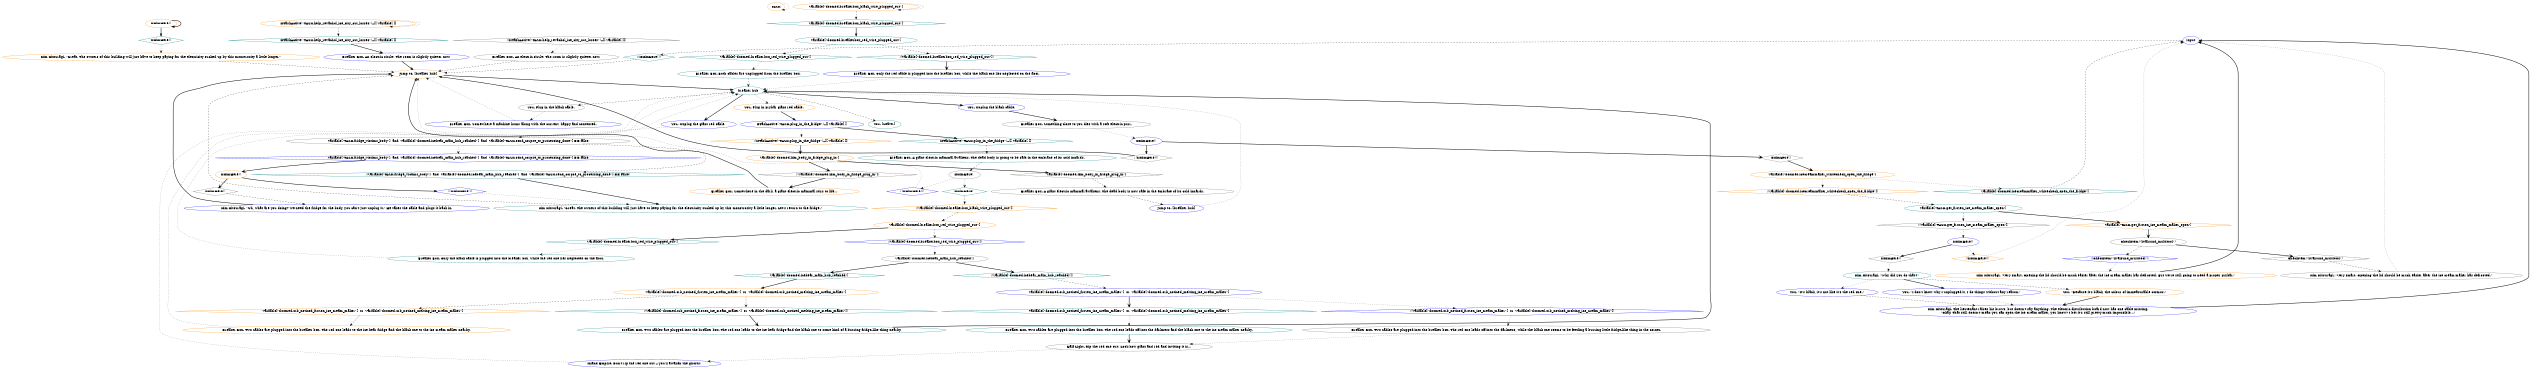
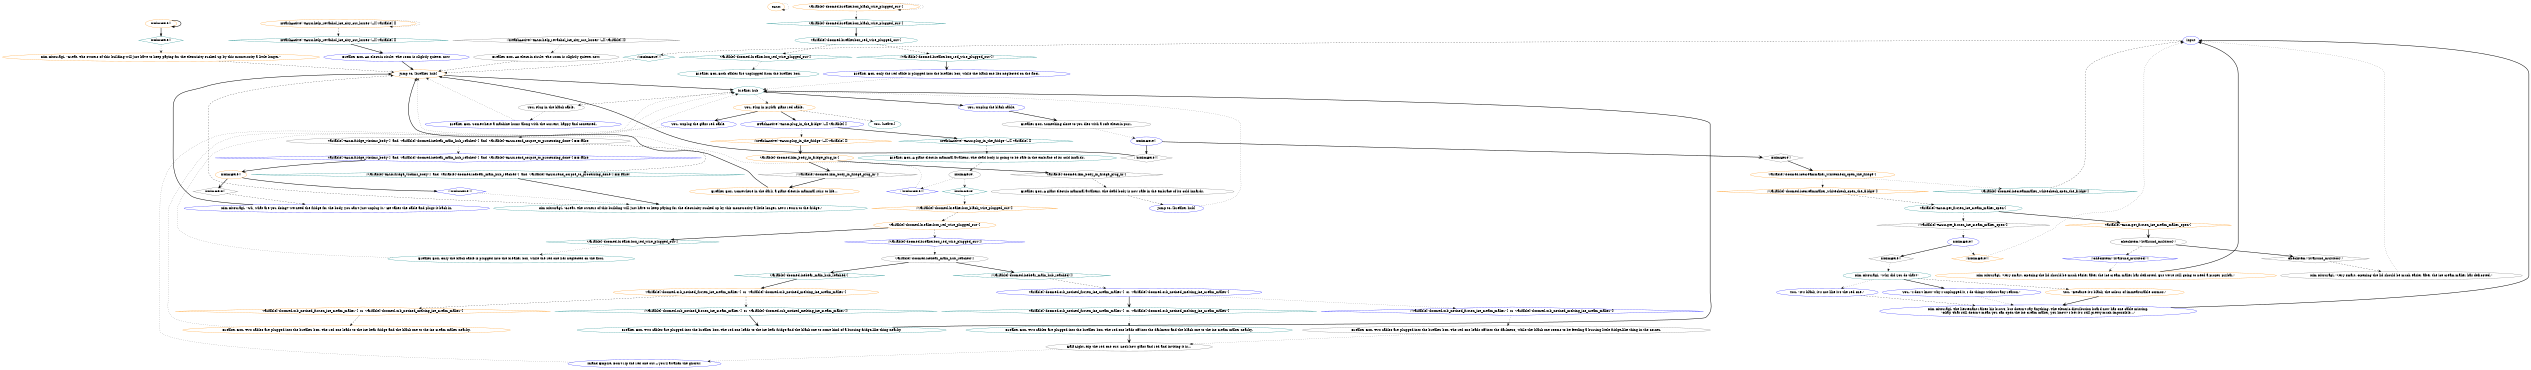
  digraph {
    node [color=teal]
    edge [arrowhead=normal style=bold]
    n1 [color=darkorange label=TASK]
    n2 [color=blue label=input]
    n3 [label="!(IsKimHere())" shape=diamond]
    n4 [color=darkorange label="Jump to: [breaker hub]"]
    n5 [color=blue label="Jump to: [breaker hub]"]
    n6 [label="breaker hub"]
    n7 [color=blue label="You: Unplug the giant red cable."]
    n8 [color=darkorange label="You: Plug in prybar giant red cable."]
    n9 [color=gray40 label="You: Plug in the black cable."]
    n10 [color=blue label="You: Unplug the black cable."]
    n11 [label="You: [Leave.]"]
    n12 [color=darkorange label="IsKimHere()"]
    n13 [label="IsKimHere()" shape=diamond]
    n14 [color=darkorange label="Kim Kitsuragi: \"Great. The owners of this building will just have to keep paying for the electricity sucked up by this monstrosity a little longer.\""]
    n15 [color=darkorange label="Variable[\"doomed.breakerbox_black_wire_plugged_out\"]"]
    n16 [label="Variable[\"doomed.breakerbox_black_wire_plugged_out\"]" shape=diamond]
    n17 [label="Variable[\"doomed.breakerbox_red_wire_plugged_out\"]"]
    n18 [label="Variable[\"doomed.breakerbox_red_wire_plugged_out\"]" shape=diamond]
    n19 [label="!(Variable[\"doomed.breakerbox_red_wire_plugged_out\"])" shape=diamond]
    n20 [color=darkorange label="!(Variable[\"doomed.breakerbox_black_wire_plugged_out\"])" shape=diamond]
    n21 [color=darkorange label="Variable[\"doomed.breakerbox_red_wire_plugged_out\"]"]
    n22 [label="Variable[\"doomed.breakerbox_red_wire_plugged_out\"]" shape=diamond]
    n23 [color=blue label="!(Variable[\"doomed.breakerbox_red_wire_plugged_out\"])" shape=diamond]
    n24 [label="Kim Kitsuragi: \"Great. The owners of this building will just have to keep paying for the electricity sucked up by this monstrosity a little longer. Let's return to the fridge.\""]
    n25 [color=darkorange label="IsTaskActive(\"TASK.help_revachol_ice_city_cut_losses\")--[[ Variable[ ]]"]
    n26 [label="IsTaskActive(\"TASK.help_revachol_ice_city_cut_losses\")--[[ Variable[ ]]" shape=diamond]
    n27 [color=blue label="Breaker Box: An electric sizzle! The room is slightly quieter now."]
    n28 [color=gray40 label="!(IsTaskActive(\"TASK.help_revachol_ice_city_cut_losses\")--[[ Variable[ ]])" shape=diamond]
    n29 [color=gray40 label="Breaker Box: An electric sizzle! The room is slightly quieter now."]
    n30 [color=gray40 label="Half Light: Rip the red one out! Look how giant and red and inviting it is..."]
    n31 [color=blue label="Inland Empire: Don't rip the red one out -- you'll awaken the ghosts!"]
    n32 [color=gray40 label="Breaker Box: Two cables are plugged into the breaker box. The red one leads off into the darkness, while the black one seems to be feeding a buzzing little fridge-like thing in the corner."]
    n33 [color=gray40 label="Variable[\"doomed.icebear_main_hub_reached\"]"]
    n34 [label="Variable[\"doomed.icebear_main_hub_reached\"]" shape=diamond]
    n35 [label="!(Variable[\"doomed.icebear_main_hub_reached\"])" shape=diamond]
    n36 [color=darkorange label="Variable[\"doomed.orb_noticed_frozen_ice_cream_maker\"]  or  Variable[\"doomed.orb_noticed_melting_ice_cream_maker\"]"]
    n37 [color=blue label="Variable[\"doomed.orb_noticed_frozen_ice_cream_maker\"]  or  Variable[\"doomed.orb_noticed_melting_ice_cream_maker\"]"]
    n38 [color=darkorange label="Variable[\"doomed.orb_noticed_frozen_ice_cream_maker\"]  or  Variable[\"doomed.orb_noticed_melting_ice_cream_maker\"]" shape=diamond]
    n39 [label="!(Variable[\"doomed.orb_noticed_frozen_ice_cream_maker\"]  or  Variable[\"doomed.orb_noticed_melting_ice_cream_maker\"])" shape=diamond]
    n40 [label="Variable[\"doomed.orb_noticed_frozen_ice_cream_maker\"]  or  Variable[\"doomed.orb_noticed_melting_ice_cream_maker\"]" shape=diamond]
    n41 [color=blue label="!(Variable[\"doomed.orb_noticed_frozen_ice_cream_maker\"]  or  Variable[\"doomed.orb_noticed_melting_ice_cream_maker\"])" shape=diamond]
    n42 [color=darkorange label="Variable[\"doomed.icecreammaker_whitecheck_open_the_fridge\"]"]
    n43 [label="Variable[\"doomed.icecreammaker_whitecheck_open_the_fridge\"]" shape=diamond]
    n44 [color=darkorange label="!(Variable[\"doomed.icecreammaker_whitecheck_open_the_fridge\"])" shape=diamond]
    n45 [label="Variable[\"TASK.get_frozen_ice_cream_maker_open\"]"]
    n46 [color=darkorange label="Variable[\"TASK.get_frozen_ice_cream_maker_open\"]" shape=diamond]
    n47 [color=gray40 label="!(Variable[\"TASK.get_frozen_ice_cream_maker_open\"])" shape=diamond]
    n48 [color=gray40 label="CheckItem(\"kvalsund_multitool\")"]
    n49 [color=blue label="IsKimHere()"]
    n50 [color=gray40 label="CheckItem(\"kvalsund_multitool\")" shape=diamond]
    n51 [color=blue label="!(CheckItem(\"kvalsund_multitool\"))" shape=diamond]
    n52 [color=gray40 label="IsKimHere()" shape=diamond]
    n53 [color=darkorange label="!(IsKimHere())" shape=diamond]
    n54 [label="Breaker Box: Two cables are plugged into the breaker box. The red one leads to the ice bear fridge and the black one to some kind of a buzzing fridge-like thing nearby."]
    n55 [color=blue label="Kim Kitsuragi: The lieutenant raises his brows, but doesn't say anything. The electric distribution board now has one cable missing.\n\"Okay. That still doesn't mean you can open the ice cream maker, you know? I bet it's still pretty much impossible...\""]
    n56 [color=darkorange label="Breaker Box: Somewhere in the dark, a giant electric mammal stirs to life..."]
    n57 [label="Breaker Box: Two cables are plugged into the breaker box. The red one leads off into the darkness and the black one to the ice cream maker nearby."]
    n58 [color=darkorange label="Kim Kitsuragi: \"Very smart. Opening the lid should be much easier after the ice cream maker has defrosted. But we're still going to need a proper prybar.\""]
    n59 [color=blue label="IsTaskActive(\"TASK.plug_in_the_fridge\")--[[ Variable[ ]]"]
    n60 [label="IsTaskActive(\"TASK.plug_in_the_fridge\")--[[ Variable[ ]]" shape=diamond]
    n61 [color=darkorange label="!(IsTaskActive(\"TASK.plug_in_the_fridge\")--[[ Variable[ ]])" shape=diamond]
    n62 [label="Breaker Box: A giant electric mammal awakens. The dead body is going to be safe in the embrace of its cold innards."]
    n63 [color=darkorange label="Variable[\"doomed.kim_body_in_fridge_plug_in\"]"]
    n64 [color=gray40 label="IsKimHere()"]
    n65 [color=gray40 label="Variable[\"doomed.kim_body_in_fridge_plug_in\"]" shape=diamond]
    n66 [color=gray40 label="!(Variable[\"doomed.kim_body_in_fridge_plug_in\"])" shape=diamond]
    n67 [color=darkorange label="IsKimHere()"]
    n68 [color=gray40 label="IsKimHere()" shape=diamond]
    n69 [color=blue label="!(IsKimHere())" shape=diamond]
    n70 [color=blue label="Kim Kitsuragi: \"Uh, what are you doing? We need the fridge for the body, you can't just unplug it.\" He takes the cable and plugs it back in."]
    n71 [color=blue label="You: \"It's black, it's not like it's the red one.\""]
    n72 [label="Breaker Box: Only the black cable is plugged into the breaker box, while the red one lies neglected on the floor."]
    n73 [color=gray40 label="Variable[\"TASK.fridge_victims_body\"]  and  Variable[\"doomed.icebear_main_hub_reached\"]  and  Variable[\"TASK.send_corpse_to_processing_done\"] == false"]
    n74 [color=blue label="Variable[\"TASK.fridge_victims_body\"]  and  Variable[\"doomed.icebear_main_hub_reached\"]  and  Variable[\"TASK.send_corpse_to_processing_done\"] == false" shape=diamond]
    n75 [label="!(Variable[\"TASK.fridge_victims_body\"]  and  Variable[\"doomed.icebear_main_hub_reached\"]  and  Variable[\"TASK.send_corpse_to_processing_done\"] == false)" shape=diamond]
    n76 [color=darkorange label="Breaker Box: Two cables are plugged into the breaker box. The red one leads to the ice bear fridge and the black one to the ice cream maker nearby."]
    n77 [label="IsKimHere()" shape=diamond]
    n78 [color=blue label="!(IsKimHere())" shape=diamond]
    n79 [color=blue label="Breaker Box: Only the red cable is plugged into the breaker box, while the black one lies neglected on the floor."]
    n80 [color=gray40 label="Breaker Box: A giant electric mammal awakens. The dead body is now safe in the embrace of its cold innards."]
    n81 [color=gray40 label="Kim Kitsuragi: \"Very smart. Opening the lid should be much easier after the ice cream maker has defrosted.\""]
    n82 [color=blue label="Breaker Box: Somewhere a machine hums along with the current, happy and contented."]
    n83 [color=blue label="You: \"I don't know why I unplugged it, I do things without any reason.\""]
    n84 [color=gray40 label="Breaker Box: Something close to you dies with a soft electric purr."]
    n85 [color=darkorange label="You: \"Because it's black, the colour of immeasurable cosmos.\""]
    n86 [label="Breaker Box: Both cables are unplugged from the breaker box."]
    n87 [label="Kim Kitsuragi: \"Why did you do that?\""]
    n88 [color=blue label="IsKimHere()"]
    n89 [color=gray40 label="IsKimHere()" shape=diamond]
    n90 [color=gray40 label="!(IsKimHere())" shape=diamond]
    n1 -> n1 [style=dotted]
    n2 -> n3 [arrowhead=vee style=dashed]
    n3 -> n4 [style=dashed]
    n4 -> n6
    n5 -> n6 [style=dotted]
-   n6 -> n7 [arrowhead=vee]
+   n8 -> n7 [arrowhead=vee]
    n6 -> n8 [arrowhead=vee style=dotted]
    n6 -> n9 [arrowhead=vee style=dashed]
    n6 -> n10
-   n6 -> n11 [arrowhead=vee style=dashed]
+   n8 -> n11 [arrowhead=vee style=dashed]
    n7 -> n73 [style=dotted]
    n8 -> n59
    n9 -> n82 [style=dotted]
    n10 -> n84 [arrowhead=vee]
    n12 -> n12
    n12 -> n13
    n13 -> n14 [arrowhead=vee style=dotted]
    n14 -> n4 [arrowhead=vee style=dashed]
    n15 -> n15 [style=dotted]
    n15 -> n16 [style=dashed]
    n16 -> n17
    n17 -> n18 [style=dashed]
    n17 -> n19 [style=dashed]
    n18 -> n86 [arrowhead=vee style=dotted]
    n19 -> n79 [arrowhead=vee]
    n20 -> n21 [style=dashed]
    n21 -> n22
    n21 -> n23 [arrowhead=vee style=dashed]
    n22 -> n72 [arrowhead=vee style=dotted]
    n23 -> n33 [style=dotted]
    n24 -> n4 [style=dashed]
    n25 -> n25 [style=dotted]
    n25 -> n26 [style=dashed]
    n26 -> n27 [arrowhead=vee]
    n27 -> n4
    n28 -> n29 [style=dotted]
    n29 -> n4 [arrowhead=vee style=dashed]
    n30 -> n31 [arrowhead=vee style=dotted]
    n31 -> n6 [style=dotted]
    n32 -> n30 [style=dotted]
    n33 -> n34 [arrowhead=vee]
    n33 -> n35 [arrowhead=vee]
    n34 -> n36
    n35 -> n37 [arrowhead=vee style=dashed]
    n36 -> n38 [arrowhead=vee style=dashed]
    n36 -> n39 [arrowhead=vee style=dashed]
    n37 -> n40 [arrowhead=vee]
    n37 -> n41 [style=dotted]
    n38 -> n76 [style=dashed]
    n39 -> n54 [arrowhead=vee]
    n40 -> n57 [style=dotted]
    n41 -> n32 [style=dotted]
    n42 -> n43 [arrowhead=vee style=dotted]
    n42 -> n44 [style=dotted]
    n43 -> n2 [style=dashed]
    n44 -> n45 [style=dashed]
    n45 -> n46 [arrowhead=vee]
    n45 -> n47 [style=dashed]
    n46 -> n48 [arrowhead=vee]
    n47 -> n49 [style=dotted]
    n48 -> n50 [arrowhead=vee]
    n48 -> n51 [style=dashed]
    n49 -> n52
    n49 -> n53 [style=dotted]
    n50 -> n81 [arrowhead=vee style=dashed]
    n51 -> n58 [arrowhead=vee style=dotted]
    n52 -> n87 [style=dotted]
    n53 -> n2 [style=dotted]
    n54 -> n6 [arrowhead=vee]
    n55 -> n2
    n56 -> n4
    n57 -> n30 [arrowhead=vee]
    n58 -> n2
    n59 -> n60
    n59 -> n61 [style=dotted]
    n60 -> n62 [style=dashed]
    n61 -> n63 [arrowhead=vee]
    n62 -> n64 [style=dashed]
    n63 -> n65
    n63 -> n66 [arrowhead=vee]
    n64 -> n77 [arrowhead=vee style=dotted]
    n64 -> n78 [style=dotted]
    n65 -> n80 [style=dashed]
    n66 -> n56 [arrowhead=vee]
    n67 -> n68 [arrowhead=vee]
    n67 -> n69
    n68 -> n70 [style=dashed]
    n69 -> n24 [style=dotted]
    n70 -> n4
    n71 -> n55 [arrowhead=vee style=dashed]
    n72 -> n6 [style=dotted]
    n73 -> n74 [arrowhead=vee style=dotted]
    n73 -> n75 [arrowhead=vee style=dashed]
    n74 -> n67 [arrowhead=vee]
    n75 -> n24
    n76 -> n6 [arrowhead=vee style=dotted]
    n77 -> n20 [style=dashed]
    n78 -> n4 [arrowhead=vee style=dotted]
    n79 -> n6 [style=dotted]
    n80 -> n5 [style=dashed]
    n81 -> n2 [arrowhead=vee style=dotted]
    n82 -> n4 [arrowhead=vee style=dotted]
    n83 -> n55 [style=dotted]
    n84 -> n88 [arrowhead=vee style=dotted]
    n85 -> n55 [arrowhead=vee]
-   n86 -> n6 [arrowhead=vee style=dashed]
    n87 -> n71 [arrowhead=vee style=dotted]
    n87 -> n83
    n87 -> n85 [style=dashed]
    n88 -> n89 [arrowhead=vee]
    n88 -> n90
    n89 -> n42 [arrowhead=vee]
    n90 -> n4
  }
